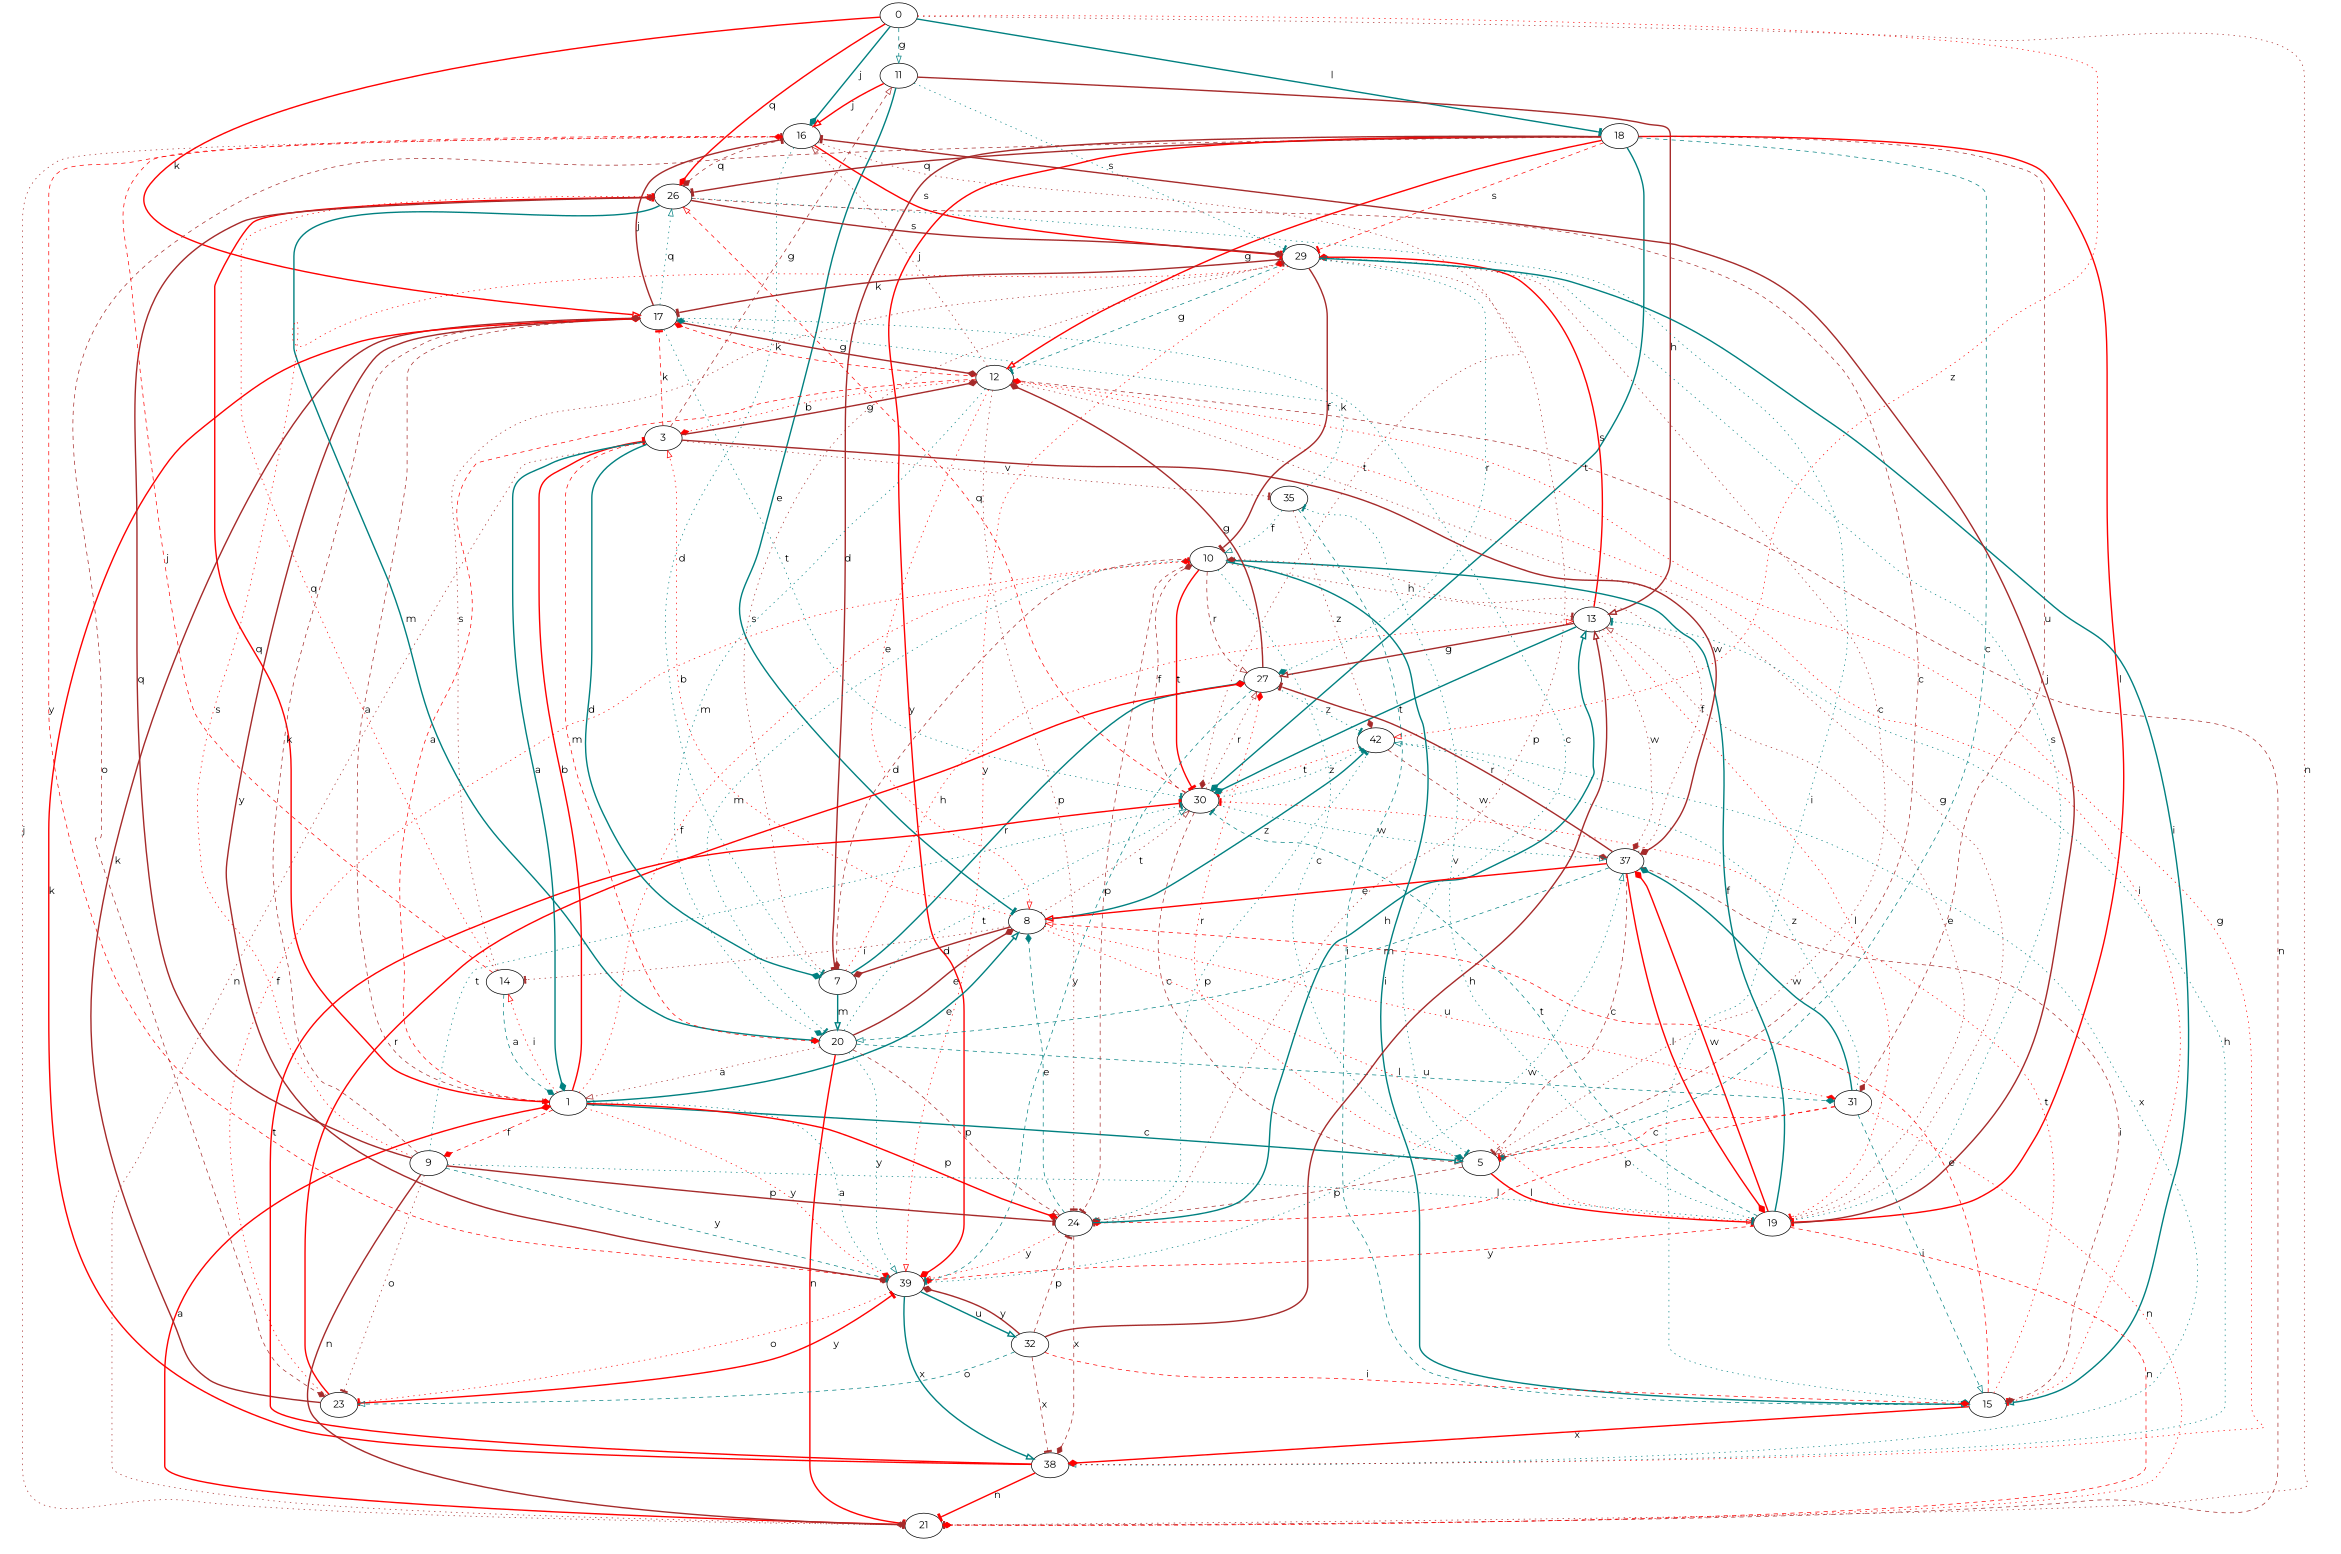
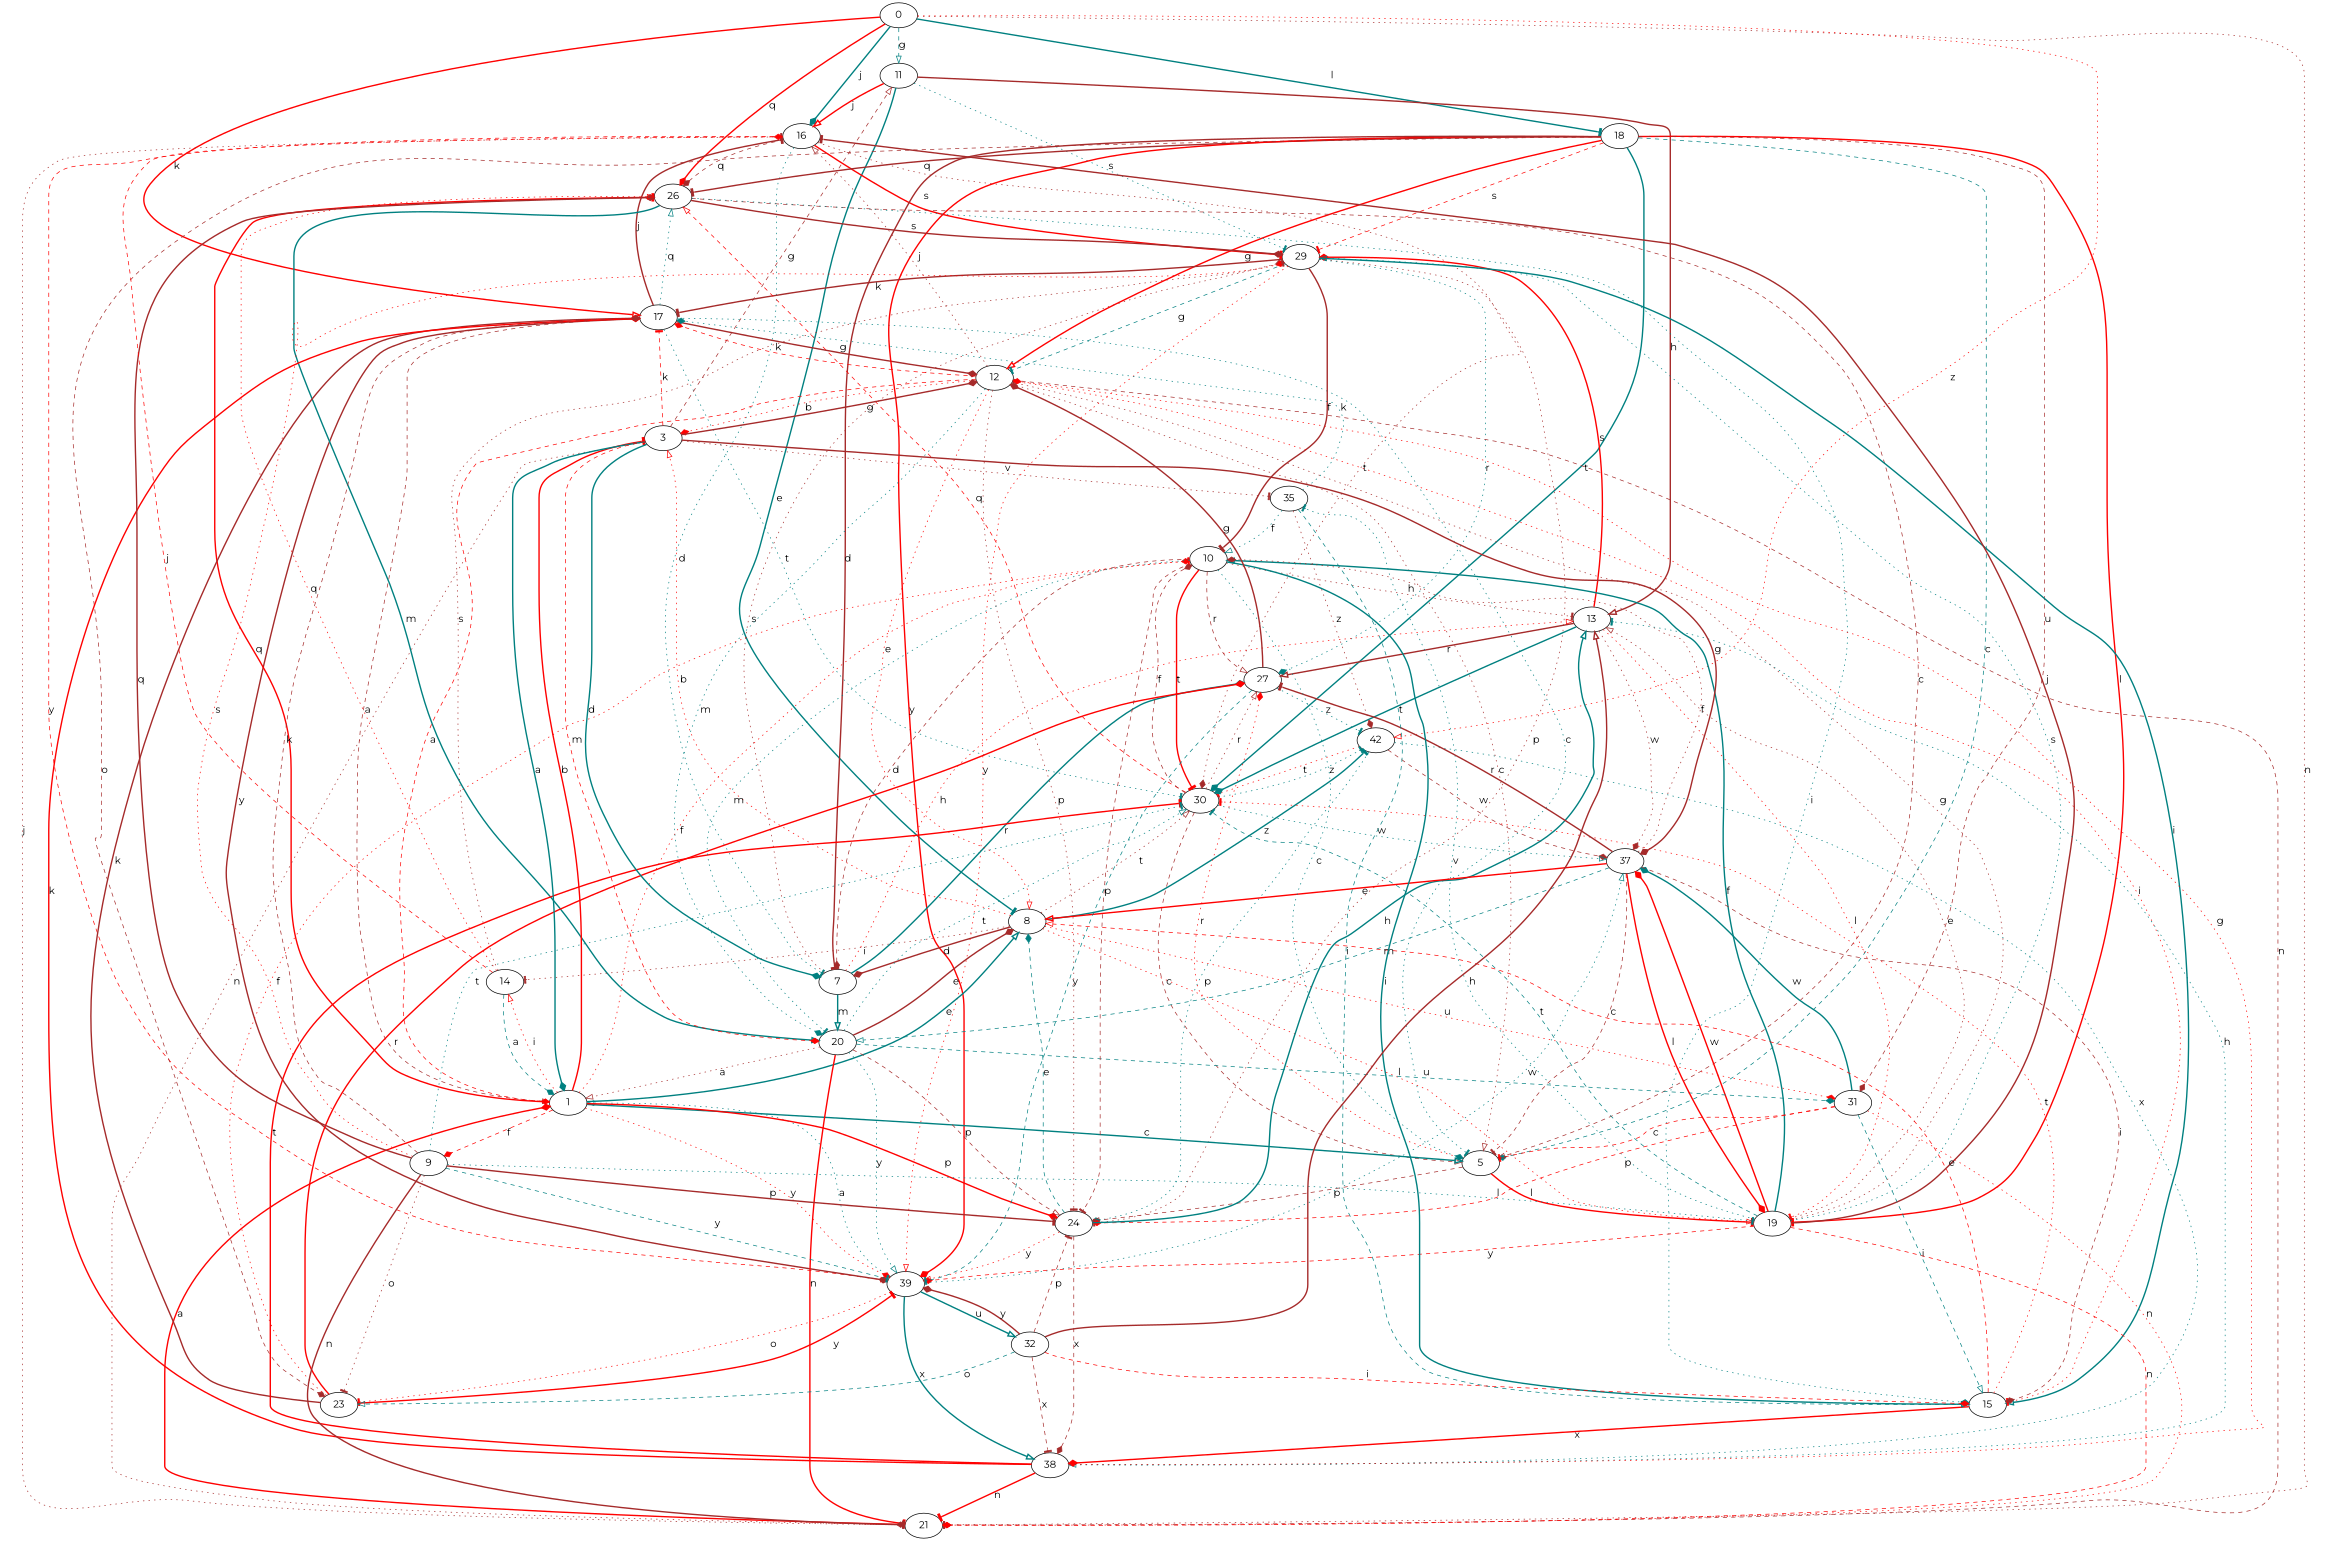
  strict digraph {
    fontname=Montserrat
    node [fontname=Montserrat]
    edge [arrowhead=diamond color=brown fontname=Montserrat style=dotted]
    0
    11
    16
    17
    18
    21
    26
    42
    8
    13
    29
    39
    7
    30
    1
    5
    12
    19
    31
    23
    20
    15
    24
    37
    38
    3
    9
    10
    14
    35
    27
    32
    0 -> 11 [arrowhead=onormal color=teal label=g style=dashed]
    0 -> 16 [color=teal label=j style=bold]
    0 -> 17 [arrowhead=onormal color=red label=k style=bold]
    0 -> 18 [arrowhead=tee color=teal label=l style=bold]
    0 -> 21 [arrowhead=tee label=n]
    0 -> 26 [color=red label=q style=bold]
    0 -> 42 [arrowhead=onormal color=red label=z]
    11 -> 16 [arrowhead=onormal color=red label=j style=bold]
    11 -> 8 [arrowhead=tee color=teal label=e style=bold]
    11 -> 13 [arrowhead=onormal label=h style=bold]
    11 -> 29 [arrowhead=tee color=teal label=s]
    16 -> 26 [label=q style=dashed]
    16 -> 29 [arrowhead=tee color=red label=s style=bold]
    16 -> 39 [arrowhead=onormal color=red label=y style=dashed]
    16 -> 7 [arrowhead=tee color=teal label=d]
    16 -> 30 [label=t]
    17 -> 16 [arrowhead=tee label=j style=bold]
    17 -> 26 [arrowhead=onormal color=teal label=q]
    17 -> 39 [label=y style=bold]
    17 -> 30 [arrowhead=tee color=teal label=t]
    17 -> 1 [arrowhead=onormal label=a style=dashed]
    17 -> 5 [arrowhead=tee color=teal label=c]
    17 -> 12 [label=g style=bold]
    18 -> 26 [arrowhead=tee label=q style=bold]
    18 -> 29 [arrowhead=tee color=red label=s style=dashed]
    18 -> 39 [color=red label=y style=bold]
    18 -> 7 [arrowhead=tee label=d style=bold]
    18 -> 30 [color=teal label=t style=bold]
    18 -> 5 [color=teal label=c style=dashed]
    18 -> 12 [arrowhead=onormal color=red label=g style=bold]
    18 -> 19 [arrowhead=tee color=red label=l style=bold]
    18 -> 31 [label=u style=dashed]
    18 -> 23 [label=o style=dashed]
    21 -> 16 [arrowhead=tee label=j]
    21 -> 1 [color=red label=a style=bold]
    26 -> 29 [label=s style=bold]
    26 -> 5 [arrowhead=onormal label=c style=dashed]
    26 -> 20 [arrowhead=onormal color=teal label=m style=bold]
    26 -> 15 [color=teal label=i]
    42 -> 30 [arrowhead=tee color=red label=t]
    42 -> 24 [color=teal label=p]
    42 -> 37 [label=w style=dashed]
    42 -> 38 [arrowhead=onormal color=teal label=x]
    8 -> 42 [arrowhead=tee color=teal label=z style=bold]
    8 -> 7 [label=d style=bold]
    8 -> 30 [arrowhead=onormal label=t]
    8 -> 19 [arrowhead=onormal color=red label=l]
    8 -> 31 [color=red label=u]
    8 -> 3 [arrowhead=onormal color=red label=b]
    8 -> 14 [arrowhead=tee label=i]
    13 -> 29 [color=red label=s style=bold]
    13 -> 30 [color=teal label=t style=bold]
    13 -> 19 [arrowhead=tee color=red label=l]
    13 -> 37 [label=w]
-   13 -> 27 [arrowhead=onormal label=g style=bold]
+   13 -> 27 [arrowhead=onormal label=r style=bold]
    29 -> 17 [arrowhead=tee label=k style=bold]
    29 -> 39 [arrowhead=onormal color=red label=y]
    29 -> 12 [arrowhead=tee color=teal label=g style=dashed]
    29 -> 15 [arrowhead=onormal color=teal label=i style=bold]
    29 -> 24 [arrowhead=tee label=p]
    29 -> 10 [arrowhead=tee label=f style=bold]
    29 -> 27 [color=teal label=r]
    39 -> 1 [arrowhead=onormal color=teal label=a]
    39 -> 23 [arrowhead=tee color=red label=o]
    39 -> 37 [arrowhead=onormal color=teal label=w]
    39 -> 38 [arrowhead=onormal color=teal label=x style=bold]
    39 -> 32 [arrowhead=onormal color=teal label=u style=bold]
    7 -> 13 [arrowhead=onormal color=red label=h]
    7 -> 29 [label=s]
    7 -> 20 [arrowhead=onormal color=teal label=m style=bold]
    7 -> 27 [color=teal label=r style=bold]
    30 -> 26 [arrowhead=onormal color=red label=q style=dashed]
    30 -> 42 [arrowhead=tee color=teal label=z]
    30 -> 5 [arrowhead=onormal label=c style=dashed]
    30 -> 37 [arrowhead=onormal color=teal label=w]
    30 -> 10 [label=f style=dashed]
    30 -> 27 [arrowhead=onormal label=r]
    1 -> 26 [arrowhead=tee color=red label=q style=bold]
    1 -> 8 [arrowhead=onormal color=teal label=e style=bold]
    1 -> 39 [color=red label=y]
    1 -> 5 [arrowhead=onormal color=teal label=c style=bold]
    1 -> 24 [color=red label=p style=bold]
    1 -> 3 [arrowhead=tee color=red label=b style=bold]
    1 -> 9 [color=red label=f style=dashed]
    1 -> 10 [color=red label=f]
    1 -> 14 [arrowhead=onormal color=red label=i]
    5 -> 19 [arrowhead=tee color=red label=l style=bold]
    5 -> 24 [arrowhead=onormal label=p style=dashed]
    5 -> 27 [color=red label=r]
    12 -> 16 [arrowhead=onormal label=j]
    12 -> 17 [color=red label=k style=dashed]
    12 -> 21 [arrowhead=tee label=n style=dashed]
    12 -> 8 [arrowhead=onormal color=red label=e]
    12 -> 1 [color=red label=a style=dashed]
-   29 -> 5 [arrowhead=onormal label=c]
+   12 -> 5 [arrowhead=onormal label=c]
    12 -> 20 [color=teal label=m]
    12 -> 15 [arrowhead=tee color=red label=i]
    12 -> 24 [arrowhead=tee label=p]
    12 -> 3 [color=red label=b]
    19 -> 16 [arrowhead=tee label=j style=bold]
    19 -> 21 [color=red label=n style=dashed]
    19 -> 13 [arrowhead=onormal label=e]
    19 -> 29 [arrowhead=onormal color=teal label=s]
    19 -> 39 [color=red label=y style=dashed]
    19 -> 30 [arrowhead=tee color=teal label=t style=dashed]
    19 -> 12 [arrowhead=tee label=g]
    19 -> 37 [color=red label=w style=bold]
    19 -> 10 [arrowhead=onormal color=teal label=f style=bold]
    19 -> 35 [arrowhead=tee color=teal label=v]
    31 -> 21 [color=red label=n]
-   31 -> 42 [arrowhead=onormal color=teal label=z]
    31 -> 5 [arrowhead=tee color=red label=c style=dashed]
    31 -> 15 [arrowhead=onormal color=teal label=i style=dashed]
    31 -> 24 [color=red label=p style=dashed]
    31 -> 37 [color=teal label=w style=bold]
    23 -> 17 [label=k style=bold]
    23 -> 39 [arrowhead=tee color=red label=y style=bold]
    23 -> 10 [arrowhead=tee color=red label=f]
    23 -> 27 [color=red label=r style=bold]
    20 -> 21 [arrowhead=tee color=red label=n style=bold]
    20 -> 8 [label=e style=bold]
    20 -> 39 [arrowhead=onormal color=teal label=y]
    20 -> 30 [arrowhead=onormal color=teal label=t]
    20 -> 1 [arrowhead=onormal label=a]
    20 -> 31 [color=teal label=u style=dashed]
    20 -> 24 [arrowhead=onormal label=p style=dashed]
    15 -> 8 [arrowhead=onormal color=red label=e style=dashed]
    15 -> 30 [arrowhead=tee color=red label=t]
    15 -> 38 [color=red label=x style=bold]
    24 -> 8 [color=teal label=e style=dashed]
    24 -> 13 [arrowhead=onormal color=teal label=h style=bold]
    24 -> 39 [arrowhead=onormal color=red label=y]
    24 -> 38 [label=x style=dashed]
    37 -> 8 [arrowhead=onormal color=red label=e style=bold]
    37 -> 5 [arrowhead=tee label=c style=dashed]
    37 -> 19 [color=red label=l style=bold]
    37 -> 20 [arrowhead=onormal color=teal label=m style=dashed]
    37 -> 15 [label=i style=dashed]
    37 -> 10 [label=f]
    37 -> 27 [arrowhead=tee label=r style=bold]
    38 -> 17 [color=red label=k style=bold]
    38 -> 21 [arrowhead=tee color=red label=n style=bold]
    38 -> 13 [arrowhead=tee color=teal label=h]
    38 -> 30 [arrowhead=tee color=red label=t style=bold]
    38 -> 12 [color=red label=g]
    3 -> 11 [arrowhead=onormal label=g style=dashed]
    3 -> 17 [arrowhead=tee color=red label=k style=dashed]
    3 -> 21 [label=n]
    3 -> 7 [color=teal label=d style=bold]
    3 -> 1 [color=teal label=a style=bold]
    3 -> 12 [label=g style=bold]
    3 -> 20 [color=red label=m style=dashed]
-   3 -> 37 [label=w style=bold]
+   3 -> 37 [label=g style=bold]
    3 -> 35 [arrowhead=tee label=v]
    9 -> 17 [label=k style=dashed]
    9 -> 21 [arrowhead=tee label=n style=bold]
    9 -> 26 [label=q style=bold]
    9 -> 29 [color=red label=s]
    9 -> 39 [arrowhead=tee color=teal label=y style=dashed]
    9 -> 30 [arrowhead=tee color=teal label=t]
    9 -> 19 [arrowhead=tee color=teal label=l]
    9 -> 23 [arrowhead=tee label=o]
    9 -> 24 [arrowhead=tee label=p style=bold]
    10 -> 13 [arrowhead=tee label=h]
    10 -> 7 [label=d style=dashed]
    10 -> 30 [arrowhead=tee color=red label=t style=bold]
    10 -> 5 [color=teal label=c]
    10 -> 20 [arrowhead=tee color=teal label=m]
    10 -> 15 [arrowhead=onormal color=teal label=i style=bold]
    10 -> 24 [arrowhead=tee label=p style=dashed]
    10 -> 27 [arrowhead=onormal label=r style=dashed]
    14 -> 16 [color=red label=j style=dashed]
    14 -> 26 [arrowhead=onormal color=red label=q]
    14 -> 29 [arrowhead=tee label=s]
    14 -> 1 [color=teal label=a style=dashed]
    35 -> 17 [color=teal label=k]
    35 -> 42 [label=z]
    35 -> 15 [arrowhead=onormal color=teal label=i style=dashed]
    35 -> 10 [arrowhead=onormal color=teal label=f]
    27 -> 42 [arrowhead=tee color=teal label=z]
    27 -> 39 [arrowhead=tee color=teal label=y style=dashed]
    27 -> 12 [label=g style=bold]
    32 -> 13 [arrowhead=onormal label=h style=bold]
    32 -> 39 [label=y style=bold]
    32 -> 23 [arrowhead=onormal color=teal label=o style=dashed]
    32 -> 15 [color=red label=i style=dashed]
    32 -> 24 [arrowhead=tee label=p style=dashed]
    32 -> 38 [arrowhead=tee label=x style=dashed]
  }
